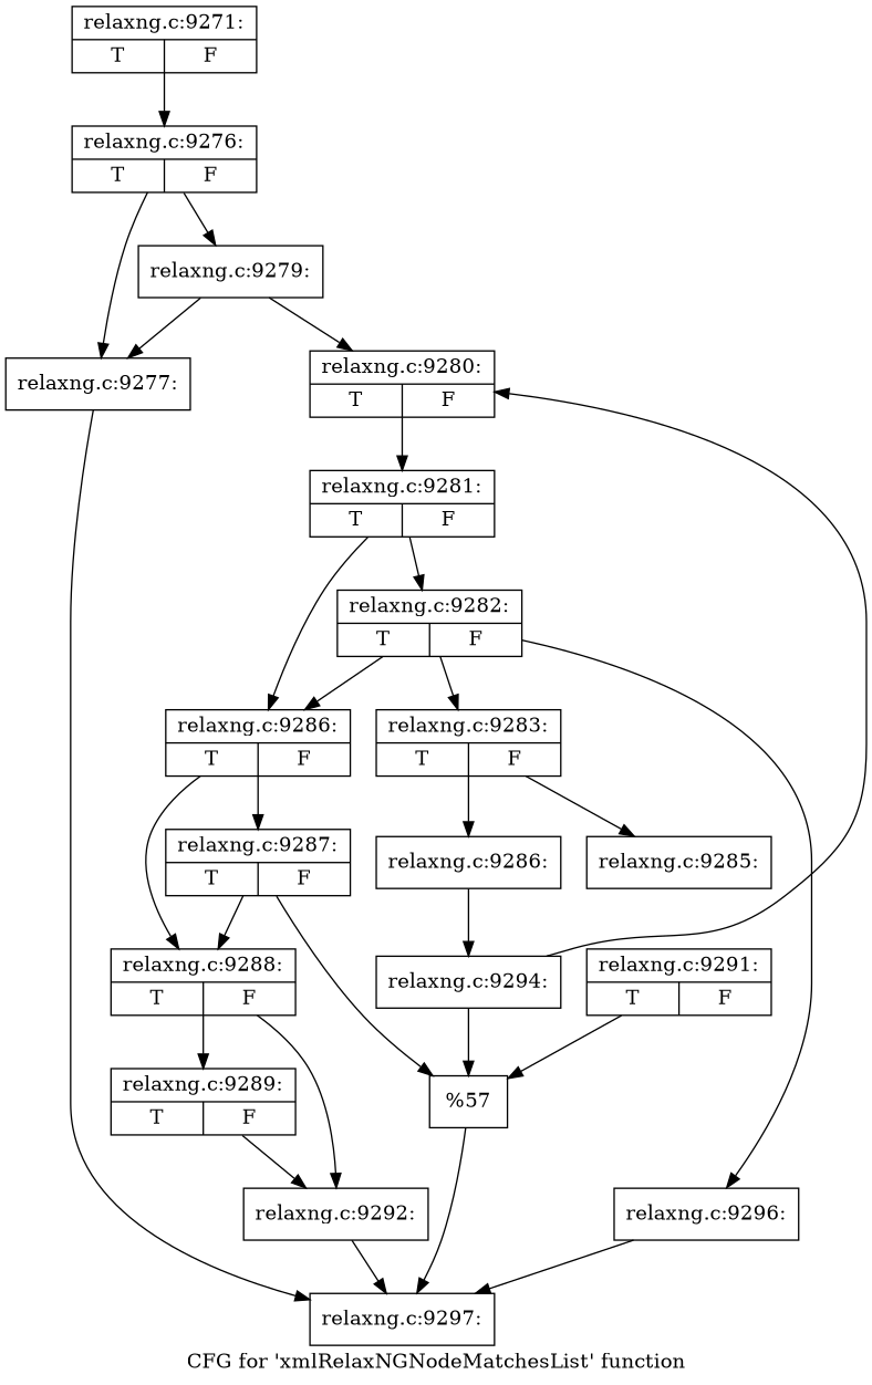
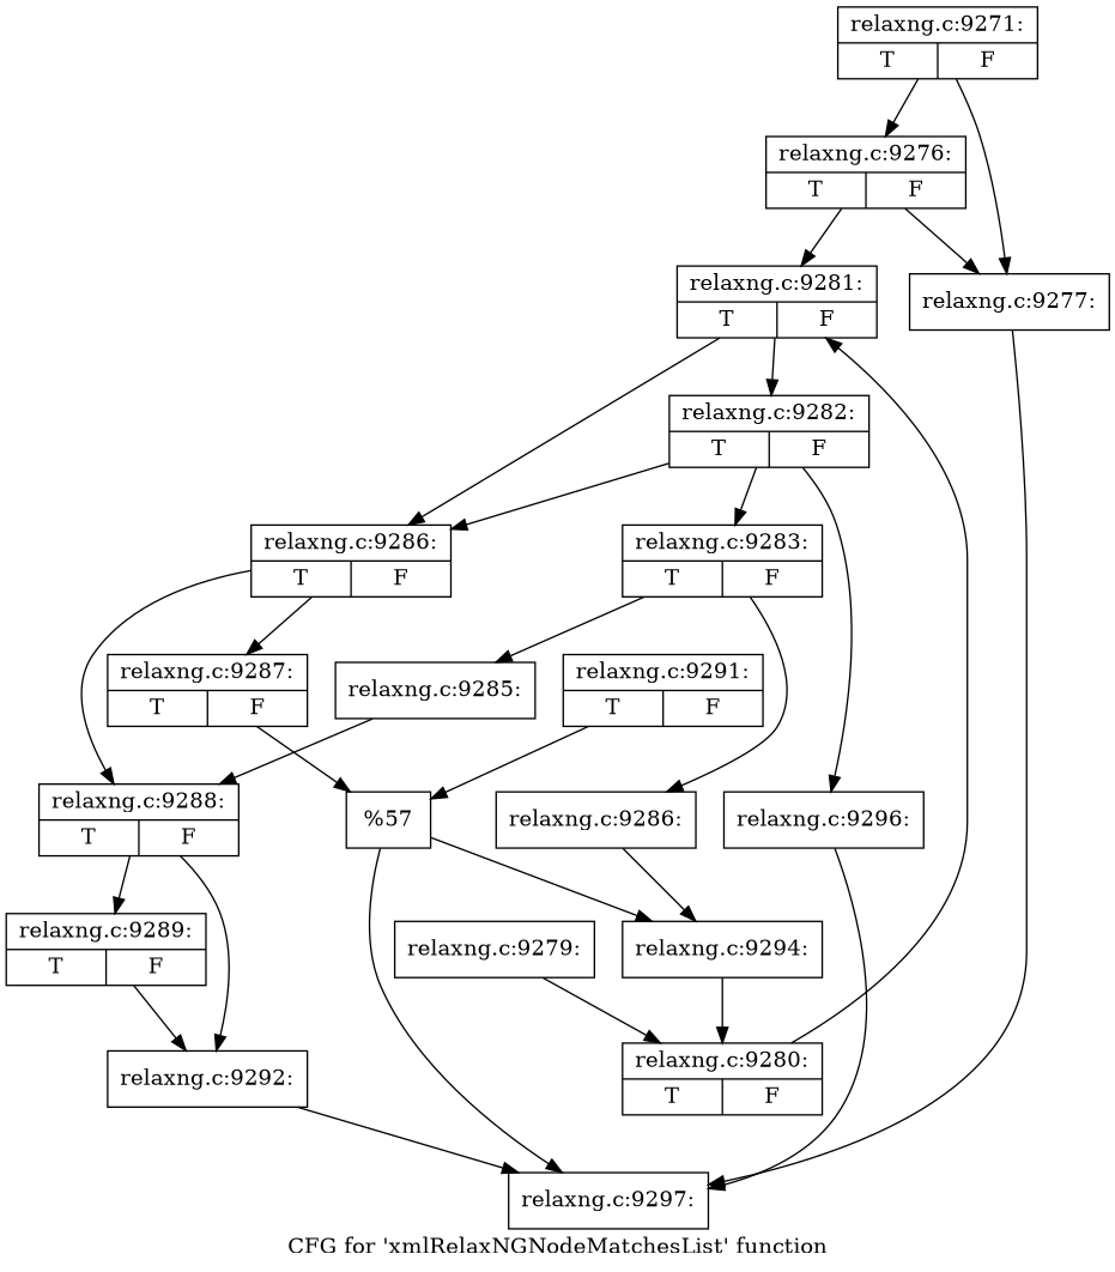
  digraph {
    label="CFG for 'xmlRelaxNGNodeMatchesList' function"
    node [shape=record]
    n1 [label="{relaxng.c:9271:|{<s0>T|<s1>F}}"]
    n2 [label="{relaxng.c:9277:}"]
    n3 [label="{relaxng.c:9276:|{<s0>T|<s1>F}}"]
    n4 [label="{relaxng.c:9297:}"]
    n5 [label="{relaxng.c:9279:}"]
    n6 [label="{relaxng.c:9280:|{<s0>T|<s1>F}}"]
    n7 [label="{relaxng.c:9281:|{<s0>T|<s1>F}}"]
    n8 [label="{relaxng.c:9282:|{<s0>T|<s1>F}}"]
    n9 [label="{relaxng.c:9286:|{<s0>T|<s1>F}}"]
    n10 [label="{relaxng.c:9296:}"]
    n11 [label="{relaxng.c:9283:|{<s0>T|<s1>F}}"]
    n12 [label="{relaxng.c:9288:|{<s0>T|<s1>F}}"]
    n13 [label="{relaxng.c:9287:|{<s0>T|<s1>F}}"]
    n14 [label="{relaxng.c:9285:}"]
    n15 [label="{relaxng.c:9286:}"]
    n16 [label="{relaxng.c:9292:}"]
    n17 [label="{relaxng.c:9289:|{<s0>T|<s1>F}}"]
    n18 [label="{%57}"]
    n19 [label="{relaxng.c:9294:}"]
    n20 [label="{relaxng.c:9291:|{<s0>T|<s1>F}}"]
-   n5 -> n2
+   n1 -> n2
    n1 -> n3
    n2 -> n4
    n3 -> n2
-   n3 -> n5
+   n3 -> n7
    n5 -> n6
    n6 -> n7
    n7 -> n8
    n7 -> n9
    n8 -> n9
    n8 -> n10
    n8 -> n11
    n9 -> n12
    n9 -> n13
    n10 -> n4
    n11 -> n14
    n11 -> n15
    n12 -> n16
    n12 -> n17
-   n13 -> n12
+   n14 -> n12
    n13 -> n18
    n15 -> n19
    n16 -> n4
    n17 -> n16
    n18 -> n4
-   n19 -> n18
+   n18 -> n19
    n19 -> n6
    n20 -> n18
  }
